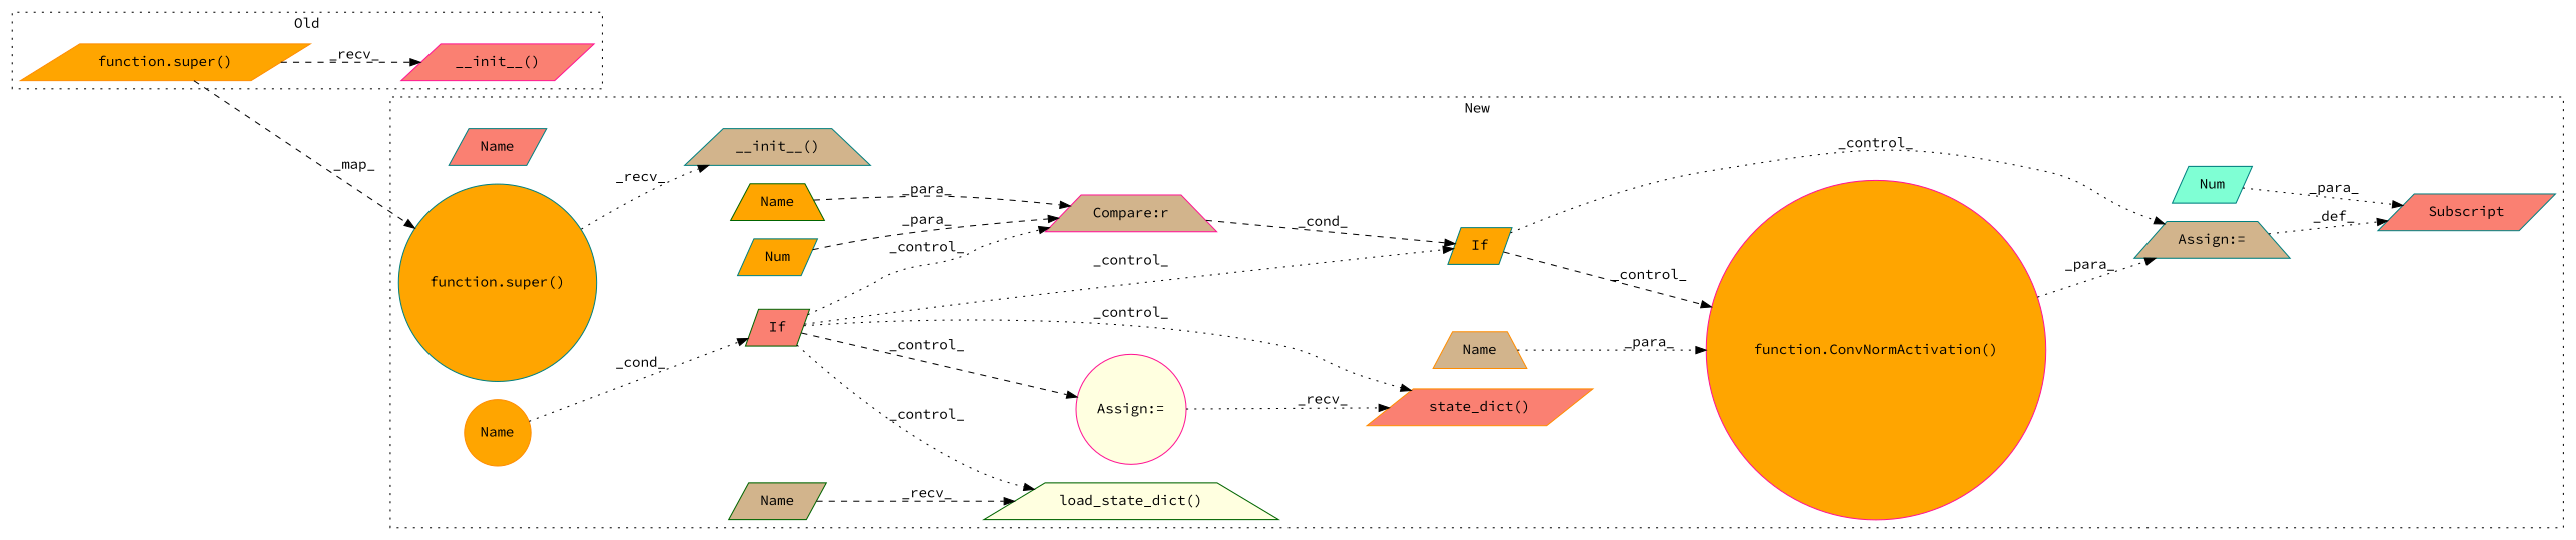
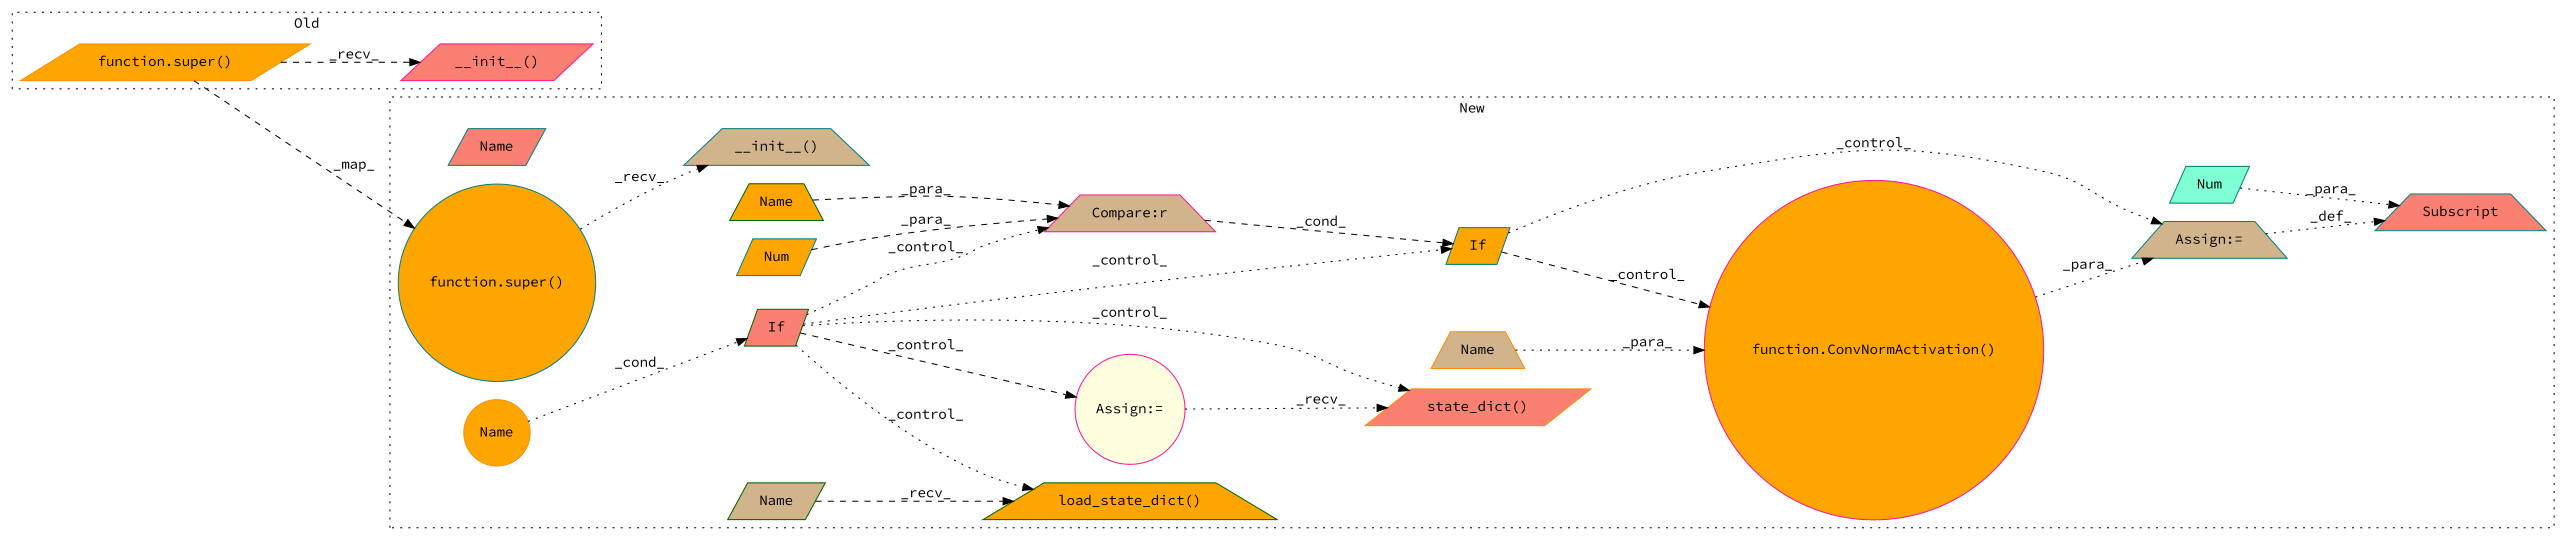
  digraph {
    fontname="Source Code Pro"
    rankdir=LR
    node [a=75 color=teal fillcolor=orange fontname="Source Code Pro" l=3 s=7112 shape=parallelogram style=filled]
    edge [fontname="Source Code Pro" style=dotted]
    n1 [color=deeppink fillcolor=salmon l=40 label="__init__()" s=3715]
    n2 [color=darkorange l="6,1" label="function.super()" s="3715,3743"]
    n3 [color=darkorange fillcolor=salmon l=29 label="state_dict()" s=7294]
    n4 [a=68 color=deeppink fillcolor=lightyellow label="Assign:=" s=7153 shape=circle]
    n5 [a=87 fillcolor=salmon l=11 label=Name]
    n6 [a=96 color=darkgreen fillcolor=salmon label=If s=7109]
-   n7 [color=darkgreen fillcolor=lightyellow l="21,1" label="load_state_dict()" s="7273,7323" shape=trapezium]
+   n7 [color=darkgreen l="21,1" label="load_state_dict()" s="7273,7323" shape=trapezium]
    n8 [l="6,1" label="function.super()" s="6495,6523" shape=circle]
    n9 [fillcolor=tan l=153 label="__init__()" s=6495 shape=trapezium]
    n10 [a=96 label=If s=7465]
    n11 [a=40 color=deeppink fillcolor=tan l=17 label="Compare:r" s=7468 shape=trapezium]
    n12 [color=deeppink l="40,217" label="function.ConvNormActivation()" s="7522,7639" shape=circle]
-   n13 [a=63 fillcolor=salmon l="16,0" label=Subscript s="7503,0"]
+   n13 [a=63 fillcolor=salmon l="16,0" label=Subscript s="7503,0" shape=trapezium]
    n14 [a=76 l=1 label=Num s=7484]
    n15 [a=76 fillcolor=aquamarine l=1 label=Num s=7517]
    n16 [a=68 fillcolor=tan label="Assign:=" s=7519 shape=trapezium]
    n17 [a=87 color=darkorange l=11 label=Name shape=circle]
    n18 [a=87 color=darkgreen fillcolor=tan l=4 label=Name s=7273]
    n19 [a=87 color=darkorange fillcolor=tan l=12 label=Name s=7562 shape=trapezium]
    n20 [a=87 color=darkgreen l=12 label=Name s=7468 shape=trapezium]
    subgraph cluster_1 {
      label=Old
      style=dotted
      n1
      n2
    }
    subgraph cluster_2 {
      label=New
      style=dotted
      n3
      n4
      n5
      n6
      n7
      n8
      n9
      n10
      n11
      n12
      n13
      n14
      n15
      n16
      n17
      n18
      n19
      n20
    }
    n2 -> n1 [label=_recv_ style=dashed]
    n2 -> n8 [label=_map_ style=dashed]
    n4 -> n3 [label=_recv_]
    n6 -> n3 [label=_control_]
    n6 -> n4 [label=_control_ style=dashed]
    n6 -> n7 [label=_control_]
    n6 -> n10 [label=_control_]
    n6 -> n11 [label=_control_]
    n8 -> n9 [label=_recv_]
    n10 -> n12 [label=_control_ style=dashed]
    n10 -> n16 [label=_control_]
    n11 -> n10 [label=_cond_ style=dashed]
    n12 -> n16 [label=_para_]
    n14 -> n11 [label=_para_ style=dashed]
    n15 -> n13 [label=_para_]
    n16 -> n13 [label=_def_]
    n17 -> n6 [label=_cond_]
    n18 -> n7 [label=_recv_ style=dashed]
    n19 -> n12 [label=_para_]
    n20 -> n11 [label=_para_ style=dashed]
  }
